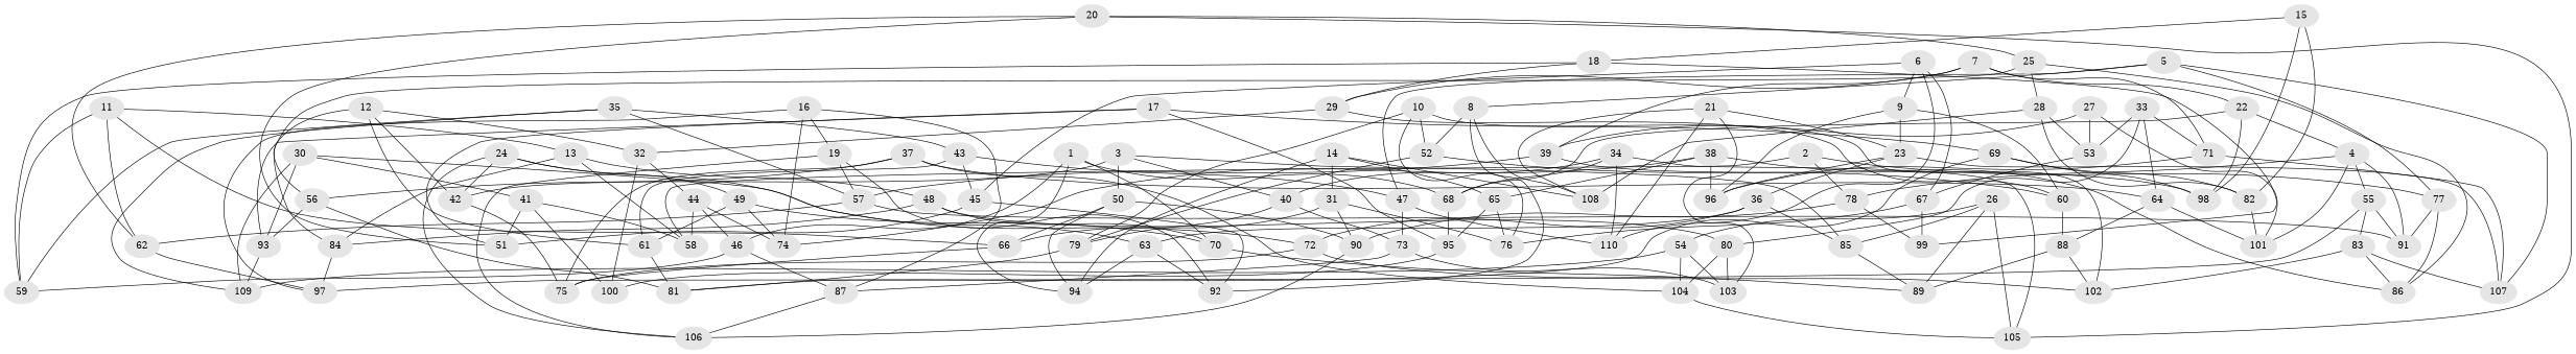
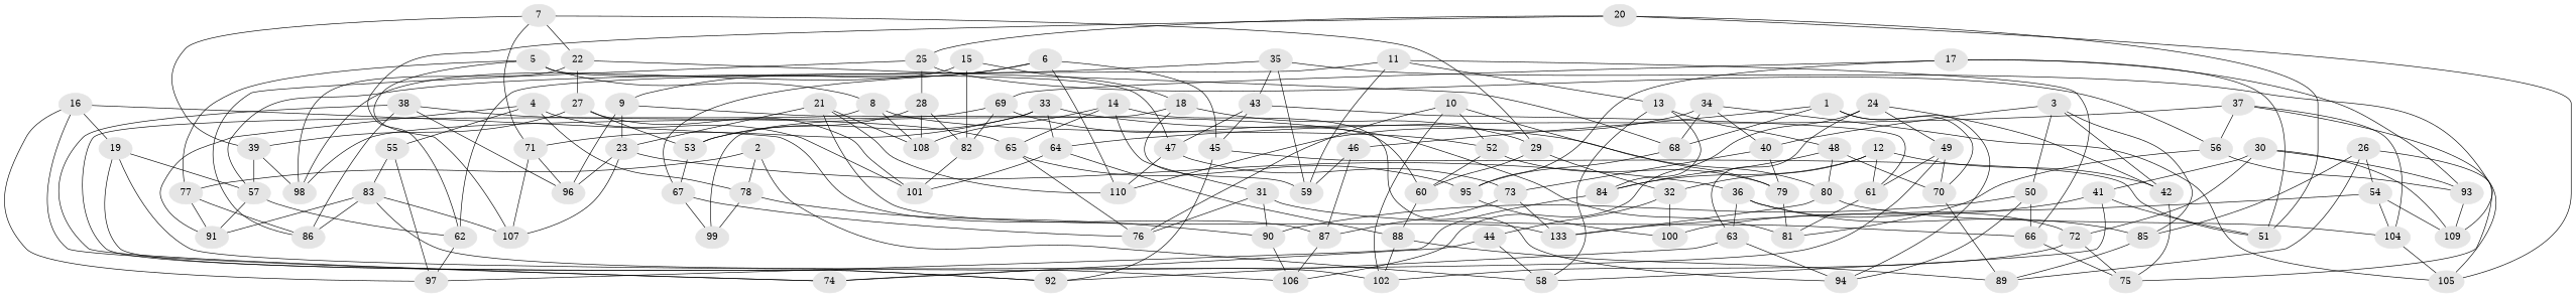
  graph {
    node [color=gray90 style=filled]
    1
    46
    68
    70
    94
    59
    87
    95
    89
    2
    58
    77
    78
    91
    86
    99
    90
    3
    40
    42
    50
    85
    79
    73
    75
    66
    4
    55
    101
    97
    83
    5
    8
    47
    107
    52
    92
    108
    110
    6
    9
    45
    67
    60
    96
    23
    51
    76
    7
    22
    29
    39
    71
    98
    27
    32
    57
    15
    18
    82
    88
    10
    102
    81
    11
    13
    62
    84
    48
    12
    61
    44
    100
    80
    14
    31
    65
    16
    19
    74
    106
    17
    69
    93
    109
    20
    25
    105
    28
    56
    21
-   103
+   103 [label=133]
    36
    53
    63
    72
    24
    49
    26
    54
    104
    30
    41
    33
    64
    34
    35
    43
    37
    38
    1 -- 46
    1 -- 68
    1 -- 70
    1 -- 94
    46 -- 59
    46 -- 87
    68 -- 95
    70 -- 89
    87 -- 106
    95 -- 100
    2 -- 58
    2 -- 77
    2 -- 78
    77 -- 91
    77 -- 86
    78 -- 99
    78 -- 90
    90 -- 106
    3 -- 40
    3 -- 42
    3 -- 50
    3 -- 85
    40 -- 79
    40 -- 73
    42 -- 75
    50 -- 94
    50 -- 90
    50 -- 66
    85 -- 89
    79 -- 81
    73 -- 87
    73 -- 103
    66 -- 75
    4 -- 78
    4 -- 91
    4 -- 55
    4 -- 101
-   55 -- 91
+   83 -- 91
    55 -- 97
    55 -- 83
    83 -- 86
    83 -- 107
    83 -- 102
    5 -- 77
    5 -- 8
    5 -- 47
    5 -- 107
    8 -- 52
    8 -- 92
    8 -- 108
    47 -- 73
    47 -- 110
    52 -- 79
    52 -- 60
    6 -- 110
    6 -- 9
    6 -- 45
    6 -- 67
    9 -- 60
    9 -- 96
    9 -- 23
    45 -- 92
    45 -- 51
    67 -- 99
    67 -- 76
    60 -- 88
    23 -- 107
    23 -- 96
    23 -- 36
    7 -- 22
    7 -- 29
    7 -- 39
    7 -- 71
    22 -- 68
    22 -- 98
-   22 -- 4
+   22 -- 27
    29 -- 60
    29 -- 32
    39 -- 98
    39 -- 57
    71 -- 107
    71 -- 96
    27 -- 101
    27 -- 39
    27 -- 53
    32 -- 44
    32 -- 100
    57 -- 91
    57 -- 62
    15 -- 98
    15 -- 18
    15 -- 82
    18 -- 59
    18 -- 99
    18 -- 29
    82 -- 101
    88 -- 89
    88 -- 102
    10 -- 79
    10 -- 52
    10 -- 76
    10 -- 102
    11 -- 59
    11 -- 66
    11 -- 13
    11 -- 62
    13 -- 58
    13 -- 84
    13 -- 48
    62 -- 97
    84 -- 97
    48 -- 70
    48 -- 84
    48 -- 80
    12 -- 42
    12 -- 32
    12 -- 84
    12 -- 61
    61 -- 81
-   44 -- 46
    44 -- 58
    44 -- 74
    80 -- 103
    80 -- 104
    14 -- 94
    14 -- 108
    14 -- 31
    14 -- 65
    31 -- 90
    31 -- 66
    31 -- 76
    65 -- 95
    65 -- 76
    16 -- 87
    16 -- 97
    16 -- 19
    16 -- 74
    19 -- 92
    19 -- 57
    19 -- 106
    17 -- 95
    17 -- 51
    17 -- 69
    17 -- 93
    69 -- 98
    69 -- 82
    69 -- 81
    93 -- 109
    20 -- 51
    20 -- 62
    20 -- 25
    20 -- 105
    25 -- 86
    25 -- 28
    25 -- 56
    28 -- 108
    28 -- 82
    28 -- 53
    56 -- 81
    56 -- 93
    21 -- 108
    21 -- 110
    21 -- 23
    21 -- 103
    36 -- 85
    36 -- 63
    36 -- 72
    53 -- 67
    63 -- 94
    63 -- 92
    72 -- 75
    72 -- 102
    24 -- 42
    24 -- 106
    24 -- 63
    24 -- 49
    49 -- 70
    49 -- 61
    49 -- 74
    26 -- 89
    26 -- 85
    26 -- 105
    26 -- 54
    54 -- 109
    54 -- 103
    54 -- 104
    104 -- 105
    30 -- 93
    30 -- 109
    30 -- 72
    30 -- 41
    41 -- 58
    41 -- 51
    41 -- 100
    33 -- 71
    33 -- 80
    33 -- 53
    33 -- 64
    64 -- 101
    64 -- 88
    34 -- 68
    34 -- 40
    34 -- 110
    34 -- 105
    35 -- 59
    35 -- 57
    35 -- 109
    35 -- 43
    43 -- 47
    43 -- 45
    43 -- 61
    37 -- 75
    37 -- 56
    37 -- 104
    37 -- 64
    38 -- 86
    38 -- 96
    38 -- 65
    38 -- 74
  }
